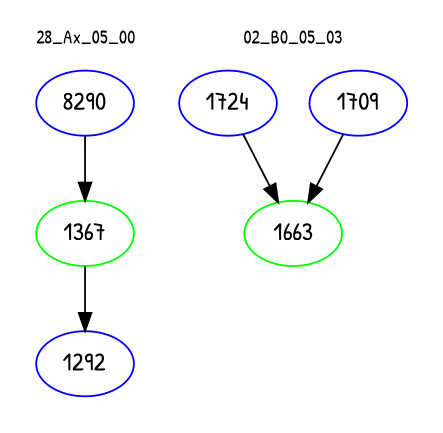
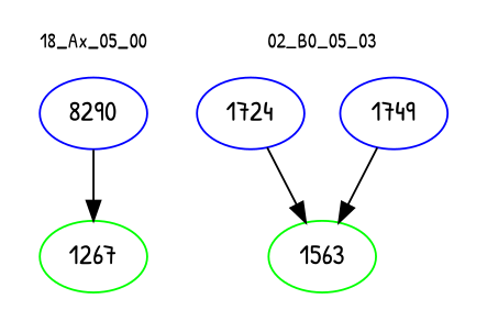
  digraph {
    fontname="Patrick Hand"
    node [color=blue fontname="Patrick Hand"]
    edge [color=black fontname="Patrick Hand"]
    n1 [label=8290]
-   n2 [color=green label=1367]
-   n3 [label=1292]
-   n4 [label=1709]
-   n5 [color=green label=1663]
+   n2 [color=green label=1267]
+   n4 [label=1749]
+   n5 [color=green label=1563]
    n6 [label=1724]
    subgraph cluster_1 {
      color=white
      fontsize=10
-     label="28_Ax_05_00"
+     label="18_Ax_05_00"
      n1
      n2
-     n3
    }
    subgraph cluster_2 {
      color=white
      fontsize=10
      label="02_B0_05_03"
      n4
      n5
      n6
    }
    n1 -> n2
-   n2 -> n3
    n4 -> n5
    n6 -> n5
  }
